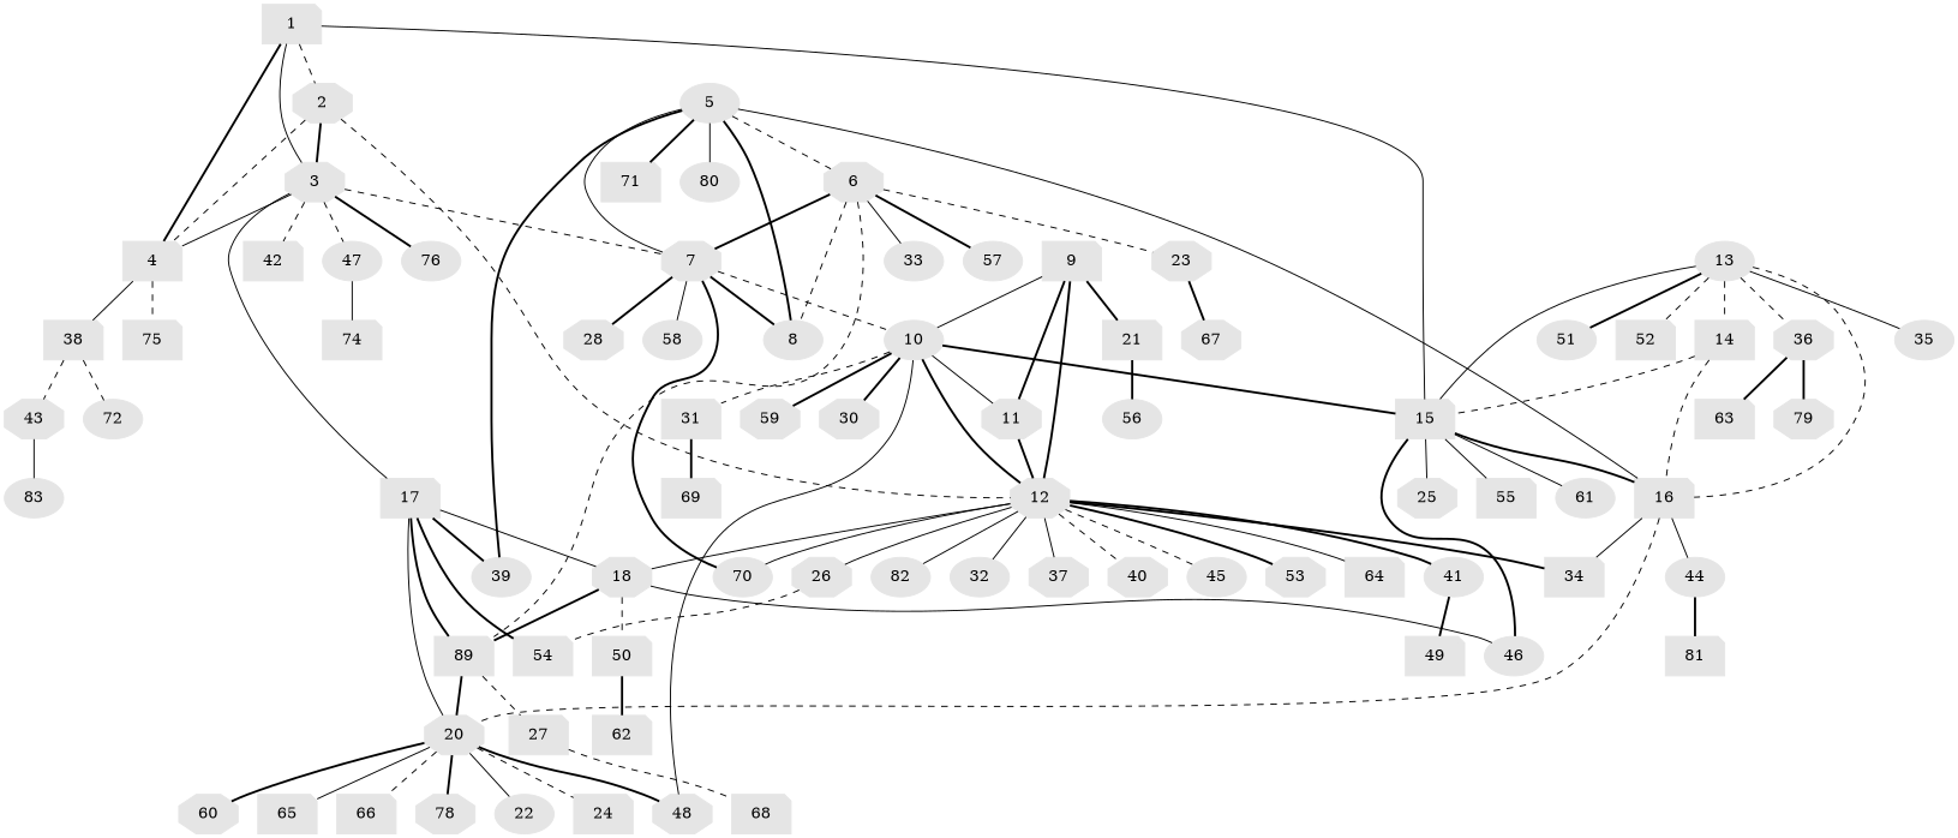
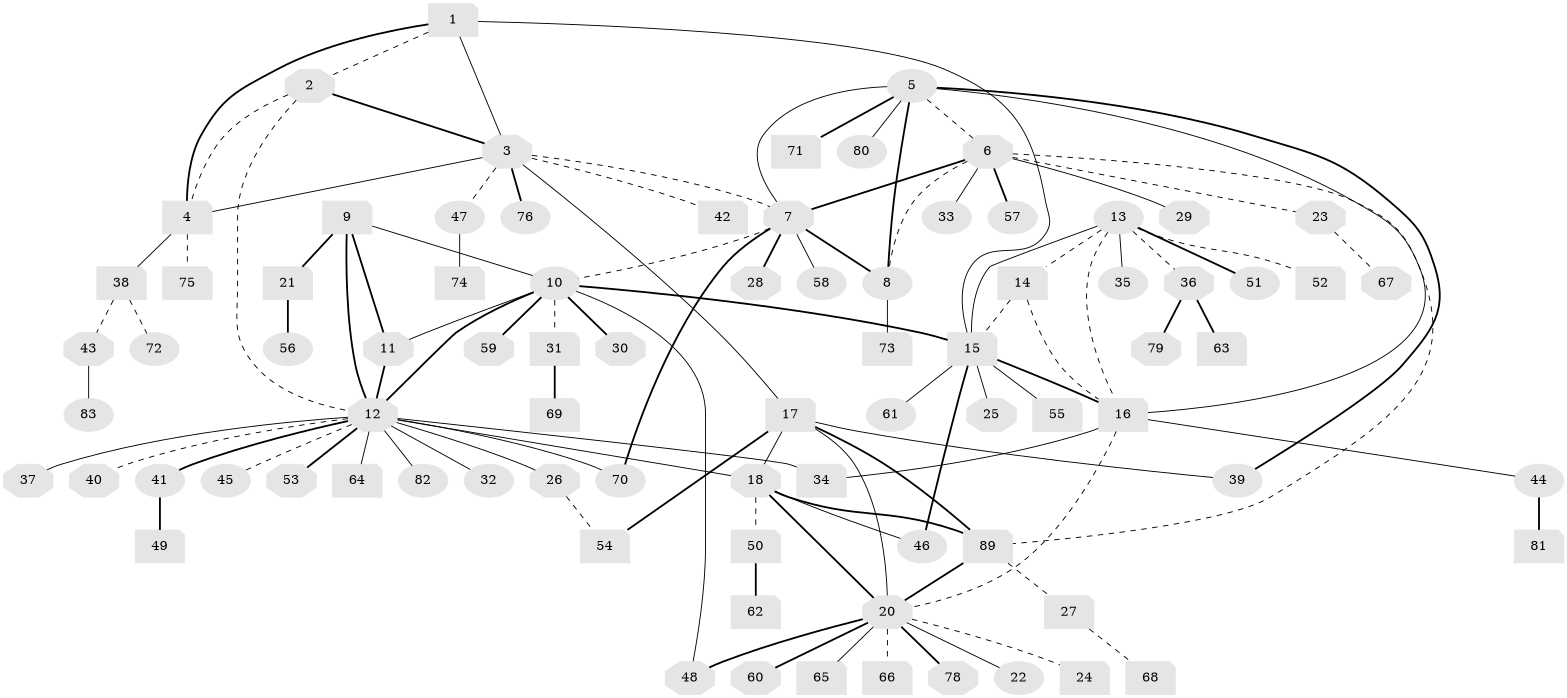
  graph {
    node [color=gray90 shape=note style=filled]
    edge [style=bold]
    2 [shape=octagon]
    1
    3 [shape=octagon]
    4
    15
    12 [shape=octagon]
    7 [shape=octagon]
    17
    42
    47 [shape=ellipse]
    76 [shape=ellipse]
    38
    75
    16
    25 [shape=octagon]
    46 [shape=ellipse]
    55
    61 [shape=ellipse]
    70 [shape=ellipse]
    18 [shape=octagon]
    26 [shape=octagon]
    32 [shape=ellipse]
    34
    37 [shape=octagon]
    40 [shape=octagon]
    41 [shape=ellipse]
    45 [shape=ellipse]
    53 [shape=octagon]
    64
    82 [shape=ellipse]
    8 [shape=ellipse]
    10 [shape=ellipse]
    28 [shape=octagon]
    58 [shape=ellipse]
    39 [shape=ellipse]
    n36 [label=89]
    20 [shape=octagon]
    54
    74
    43 [shape=octagon]
    72 [shape=ellipse]
    5 [shape=ellipse]
    6 [shape=octagon]
    71
    80 [shape=ellipse]
    23 [shape=octagon]
+   29 [shape=octagon]
    33 [shape=ellipse]
    57 [shape=ellipse]
+   73
    44 [shape=ellipse]
    27
    67 [shape=octagon]
    11 [shape=octagon]
    30 [shape=octagon]
    31
    48 [shape=octagon]
    59 [shape=octagon]
    9
    21
    56 [shape=ellipse]
    69
    50
    49
    13 [shape=ellipse]
    14
    35 [shape=ellipse]
    36 [shape=octagon]
    51 [shape=ellipse]
    52
    63
    79 [shape=octagon]
    22 [shape=ellipse]
    24
    60 [shape=octagon]
    65
    66
    78 [shape=octagon]
    81
    62
    68
    83 [shape=ellipse]
    2 -- 3
    2 -- 4 [style=dashed]
    2 -- 12 [style=dashed]
    1 -- 2 [style=dashed]
    1 -- 3 [style=solid]
    1 -- 4
    1 -- 15 [style=solid]
    3 -- 4 [style=solid]
    3 -- 7 [style=dashed]
    3 -- 17 [style=solid]
    3 -- 42 [style=dashed]
    3 -- 47 [style=dashed]
    3 -- 76
    4 -- 38 [style=solid]
    4 -- 75 [style=dashed]
    15 -- 16
    15 -- 25 [style=solid]
    15 -- 46
    15 -- 55 [style=solid]
    15 -- 61 [style=solid]
    12 -- 70 [style=solid]
    12 -- 18 [style=solid]
    12 -- 26 [style=solid]
    12 -- 32 [style=solid]
-   12 -- 34
+   12 -- 34 [style=solid]
    12 -- 37 [style=solid]
    12 -- 40 [style=dashed]
    12 -- 41
    12 -- 45 [style=dashed]
    12 -- 53
    12 -- 64 [style=solid]
    12 -- 82 [style=solid]
    7 -- 70
    7 -- 8
    7 -- 10 [style=dashed]
    7 -- 28
    7 -- 58 [style=solid]
    17 -- 18 [style=solid]
-   17 -- 39
+   17 -- 39 [style=solid]
    17 -- n36
    17 -- 20 [style=solid]
    17 -- 54
    47 -- 74 [style=solid]
    38 -- 43 [style=dashed]
    38 -- 72 [style=dashed]
    16 -- 34 [style=solid]
    16 -- 20 [style=dashed]
    16 -- 44 [style=solid]
    18 -- 46 [style=solid]
    18 -- n36
+   18 -- 20
    18 -- 50 [style=dashed]
    26 -- 54 [style=dashed]
    41 -- 49
+   8 -- 73 [style=solid]
    10 -- 15
    10 -- 12
    10 -- 11 [style=solid]
    10 -- 30
    10 -- 31 [style=dashed]
    10 -- 48 [style=solid]
    10 -- 59
    n36 -- 20
    n36 -- 27 [style=dashed]
    20 -- 48
    20 -- 22 [style=solid]
    20 -- 24 [style=dashed]
    20 -- 60
    20 -- 65 [style=solid]
    20 -- 66 [style=dashed]
    20 -- 78
    43 -- 83 [style=solid]
    5 -- 7 [style=solid]
    5 -- 16 [style=solid]
    5 -- 8
    5 -- 39
    5 -- 6 [style=dashed]
    5 -- 71
    5 -- 80 [style=solid]
    6 -- 7
    6 -- 8 [style=dashed]
    6 -- n36 [style=dashed]
    6 -- 23 [style=dashed]
+   6 -- 29 [style=solid]
    6 -- 33 [style=solid]
    6 -- 57
-   23 -- 67
+   23 -- 67 [style=dashed]
    44 -- 81
    27 -- 68 [style=dashed]
    11 -- 12
    31 -- 69
    9 -- 12
    9 -- 10 [style=solid]
    9 -- 11
    9 -- 21
    21 -- 56
    50 -- 62
    13 -- 15 [style=solid]
    13 -- 16 [style=dashed]
    13 -- 14 [style=dashed]
    13 -- 35 [style=solid]
    13 -- 36 [style=dashed]
    13 -- 51
    13 -- 52 [style=dashed]
    14 -- 15 [style=dashed]
    14 -- 16 [style=dashed]
    36 -- 63
    36 -- 79
  }
